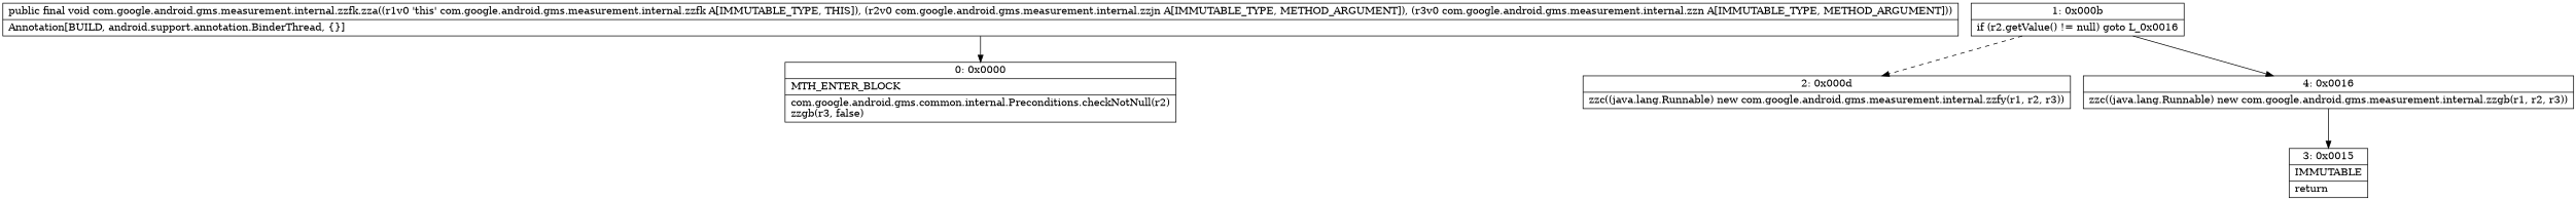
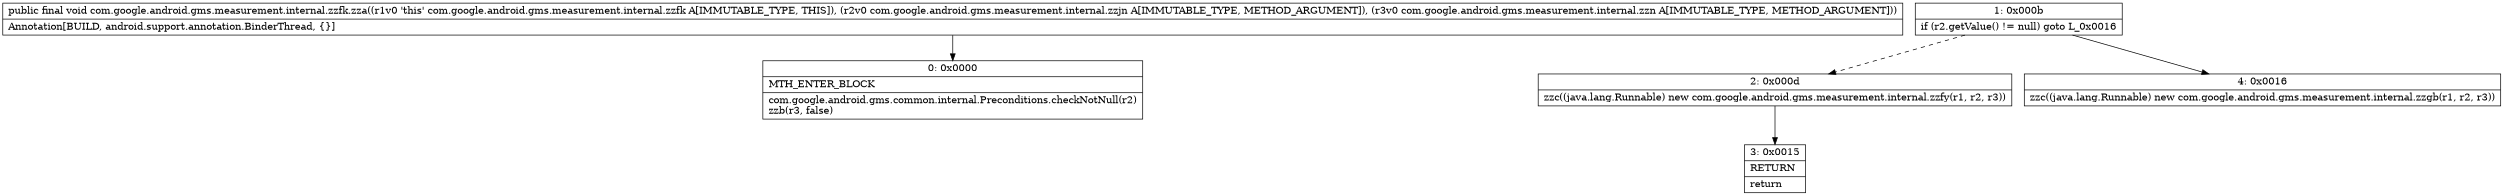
  digraph {
    node [shape=record]
-   n1 [label="{0\:\ 0x0000|MTH_ENTER_BLOCK\l|com.google.android.gms.common.internal.Preconditions.checkNotNull(r2)\lzzgb(r3, false)\l}"]
+   n1 [label="{0\:\ 0x0000|MTH_ENTER_BLOCK\l|com.google.android.gms.common.internal.Preconditions.checkNotNull(r2)\lzzb(r3, false)\l}"]
    n2 [label="{1\:\ 0x000b|if (r2.getValue() != null) goto L_0x0016\l}"]
    n3 [label="{2\:\ 0x000d|zzc((java.lang.Runnable) new com.google.android.gms.measurement.internal.zzfy(r1, r2, r3))\l}"]
    n4 [label="{4\:\ 0x0016|zzc((java.lang.Runnable) new com.google.android.gms.measurement.internal.zzgb(r1, r2, r3))\l}"]
-   n5 [label="{3\:\ 0x0015|IMMUTABLE\l|return\l}"]
+   n5 [label="{3\:\ 0x0015|RETURN\l|return\l}"]
    n6 [label="{public final void com.google.android.gms.measurement.internal.zzfk.zza((r1v0 'this' com.google.android.gms.measurement.internal.zzfk A[IMMUTABLE_TYPE, THIS]), (r2v0 com.google.android.gms.measurement.internal.zzjn A[IMMUTABLE_TYPE, METHOD_ARGUMENT]), (r3v0 com.google.android.gms.measurement.internal.zzn A[IMMUTABLE_TYPE, METHOD_ARGUMENT]))  | Annotation[BUILD, android.support.annotation.BinderThread, \{\}]\l}"]
    n2 -> n3 [style=dashed]
    n2 -> n4
-   n4 -> n5
+   n3 -> n5
    n6 -> n1
  }
